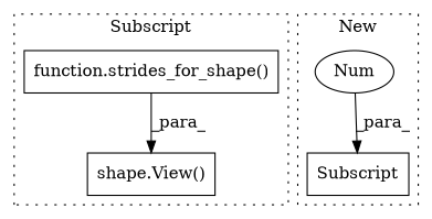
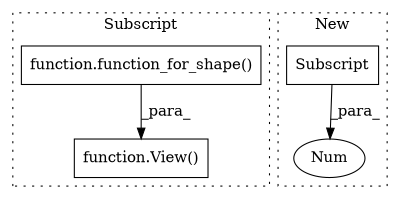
  digraph {
    node [a=75 shape=box]
-   n1 [l="5,1" label="shape.View()" s="5054,5085"]
-   n2 [l="18,1" label="function.strides_for_shape()" s="4794,4822"]
+   n1 [l="5,1" label="function.View()" s="5054,5085"]
+   n2 [l="18,1" label="function.function_for_shape()" s="4794,4822"]
    n3 [a=63 l="14,0" label=Subscript s="4979,0"]
    n4 [a=76 l=2 label=Num s=4990 shape=ellipse]
    subgraph cluster_1 {
      label=Subscript
      style=dotted
      n1
      n2
    }
    subgraph cluster_2 {
      label=New
      style=dotted
      n3
      n4
    }
    n2 -> n1 [label=_para_]
-   n4 -> n3 [label=_para_]
+   n3 -> n4 [label=_para_]
  }
